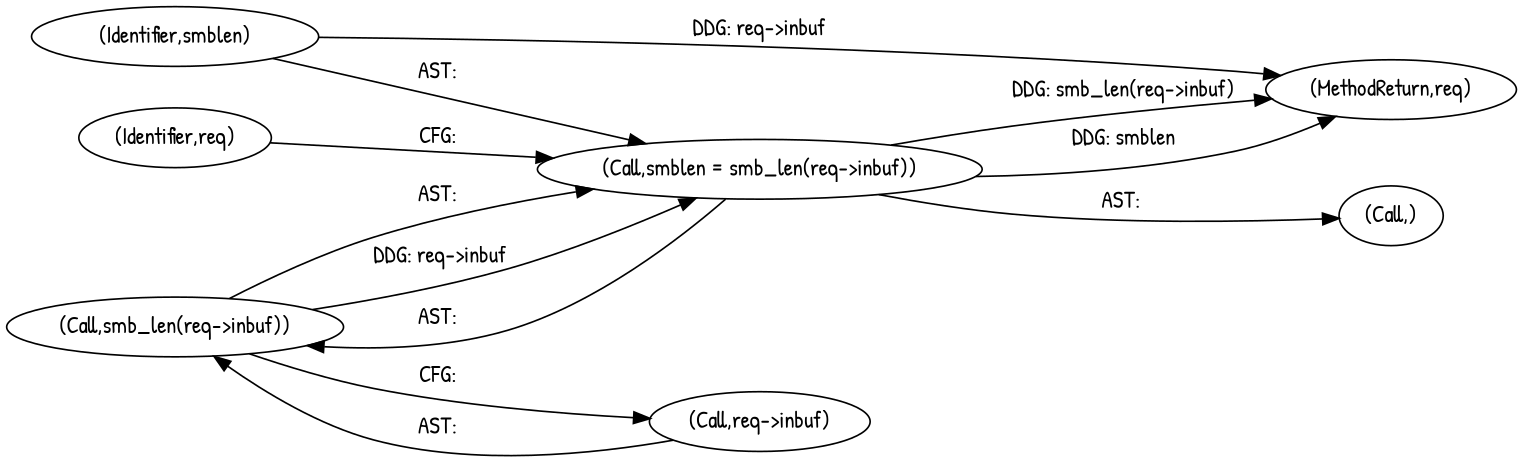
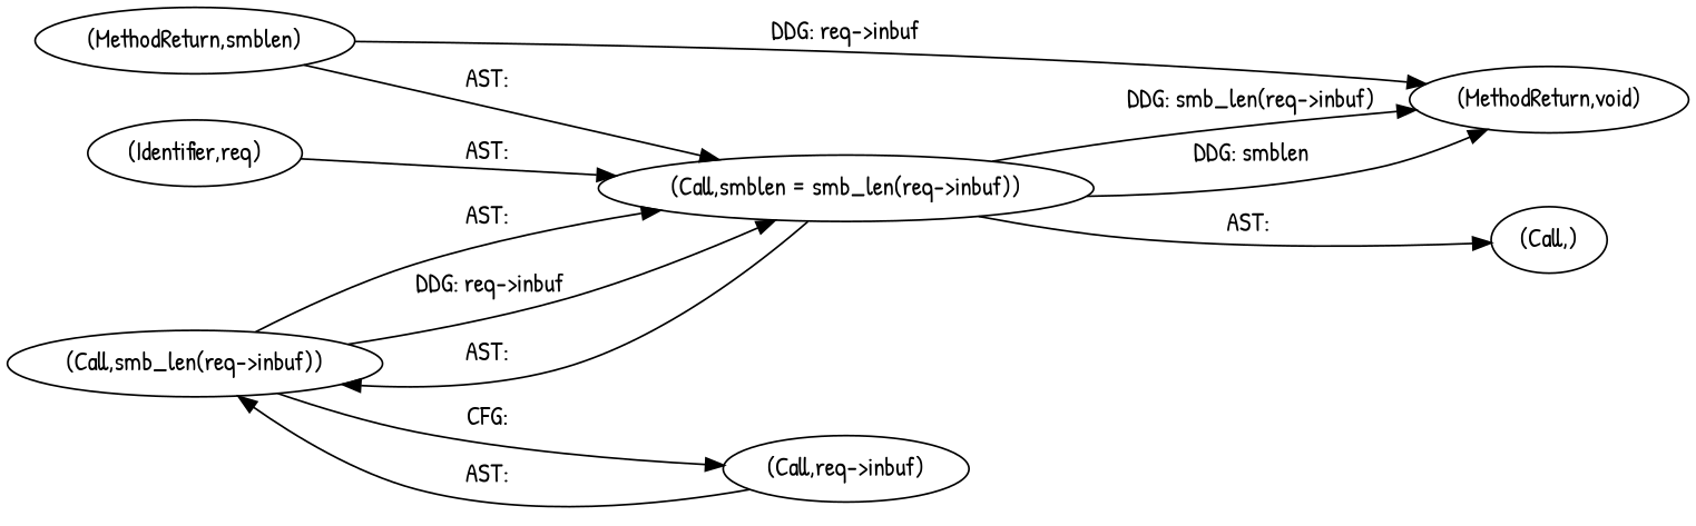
  digraph {
    fontname="Patrick Hand"
    rankdir=LR
    node [fontname="Patrick Hand"]
    edge [fontname="Patrick Hand"]
    n1 [label="(Call,smb_len(req->inbuf))"]
    n2 [label="(Call,smblen = smb_len(req->inbuf))"]
    n3 [label="(Call,req->inbuf)"]
-   n4 [label="(MethodReturn,req)"]
+   n4 [label="(MethodReturn,void)"]
    n5 [label="(Call,)"]
-   n6 [label="(Identifier,smblen)"]
+   n6 [label="(MethodReturn,smblen)"]
    n7 [label="(Identifier,req)"]
    n1 -> n2 [label="AST: "]
    n1 -> n2 [label="DDG: req->inbuf"]
    n1 -> n3 [label="CFG: "]
    n2 -> n1 [label="AST: "]
    n2 -> n4 [label="DDG: smblen"]
    n2 -> n4 [label="DDG: smb_len(req->inbuf)"]
    n2 -> n5 [label="AST: "]
    n3 -> n1 [label="AST: "]
    n6 -> n2 [label="AST: "]
    n6 -> n4 [label="DDG: req->inbuf"]
-   n7 -> n2 [label="CFG: "]
+   n7 -> n2 [label="AST: "]
  }
